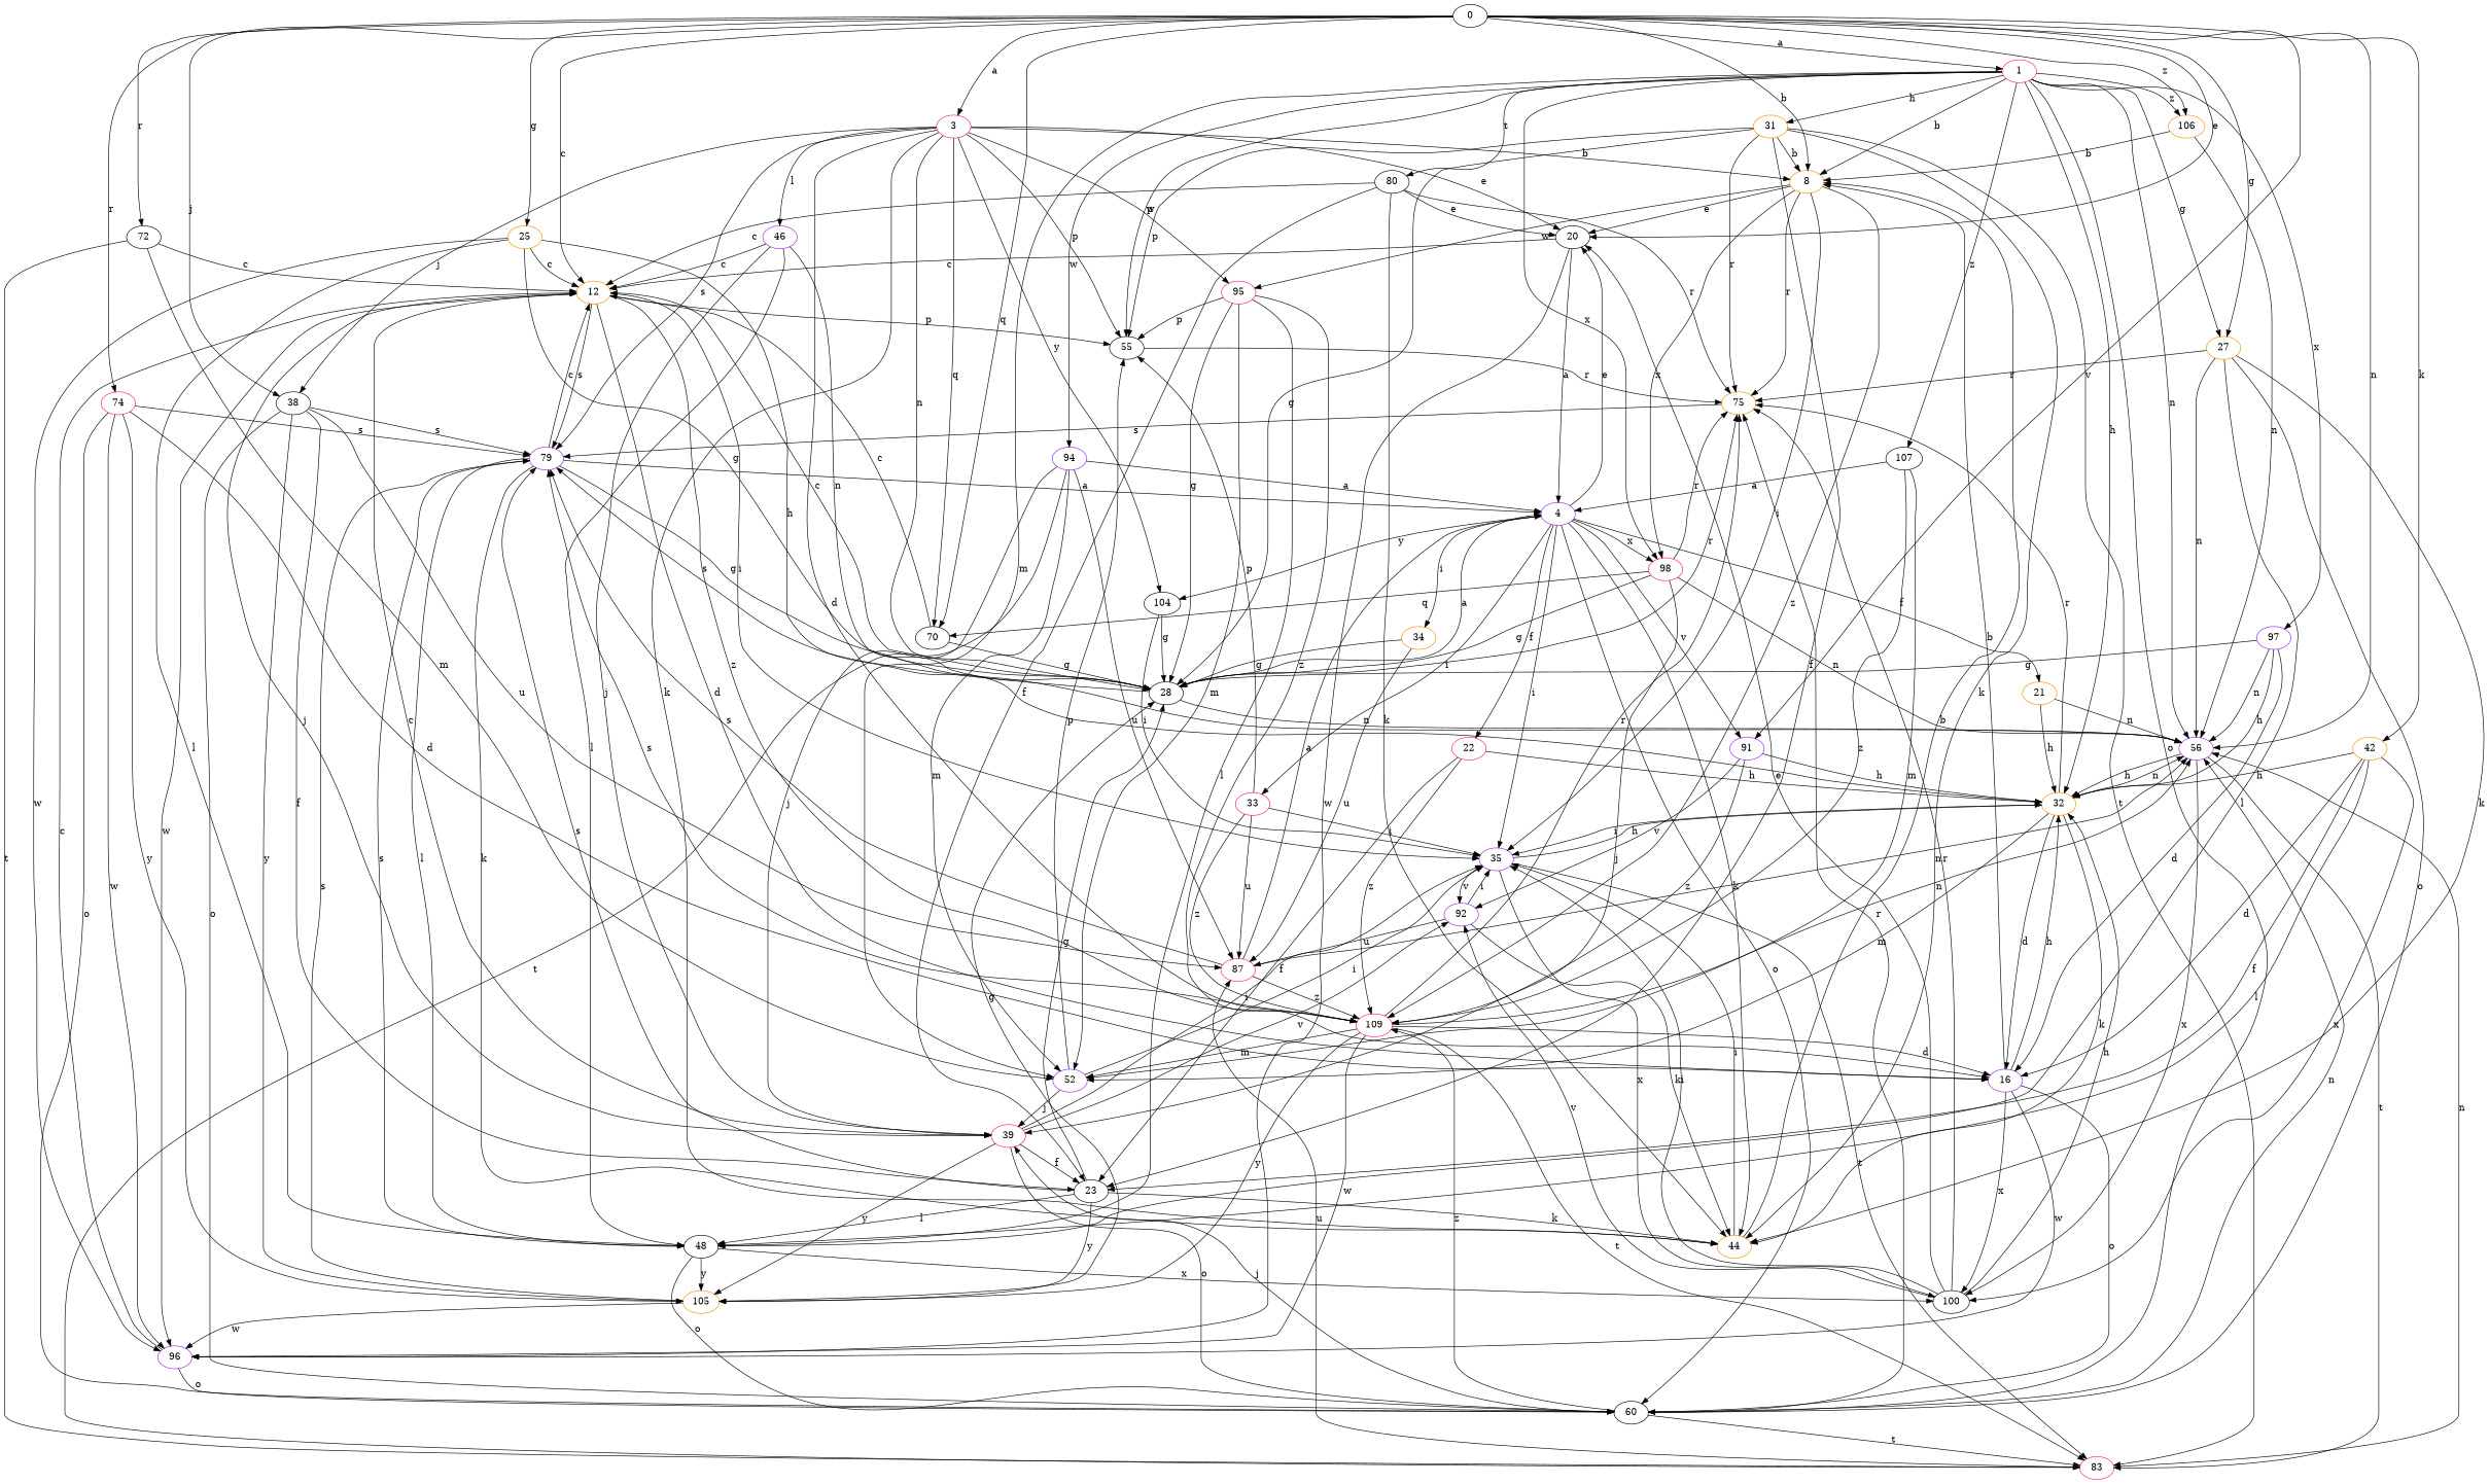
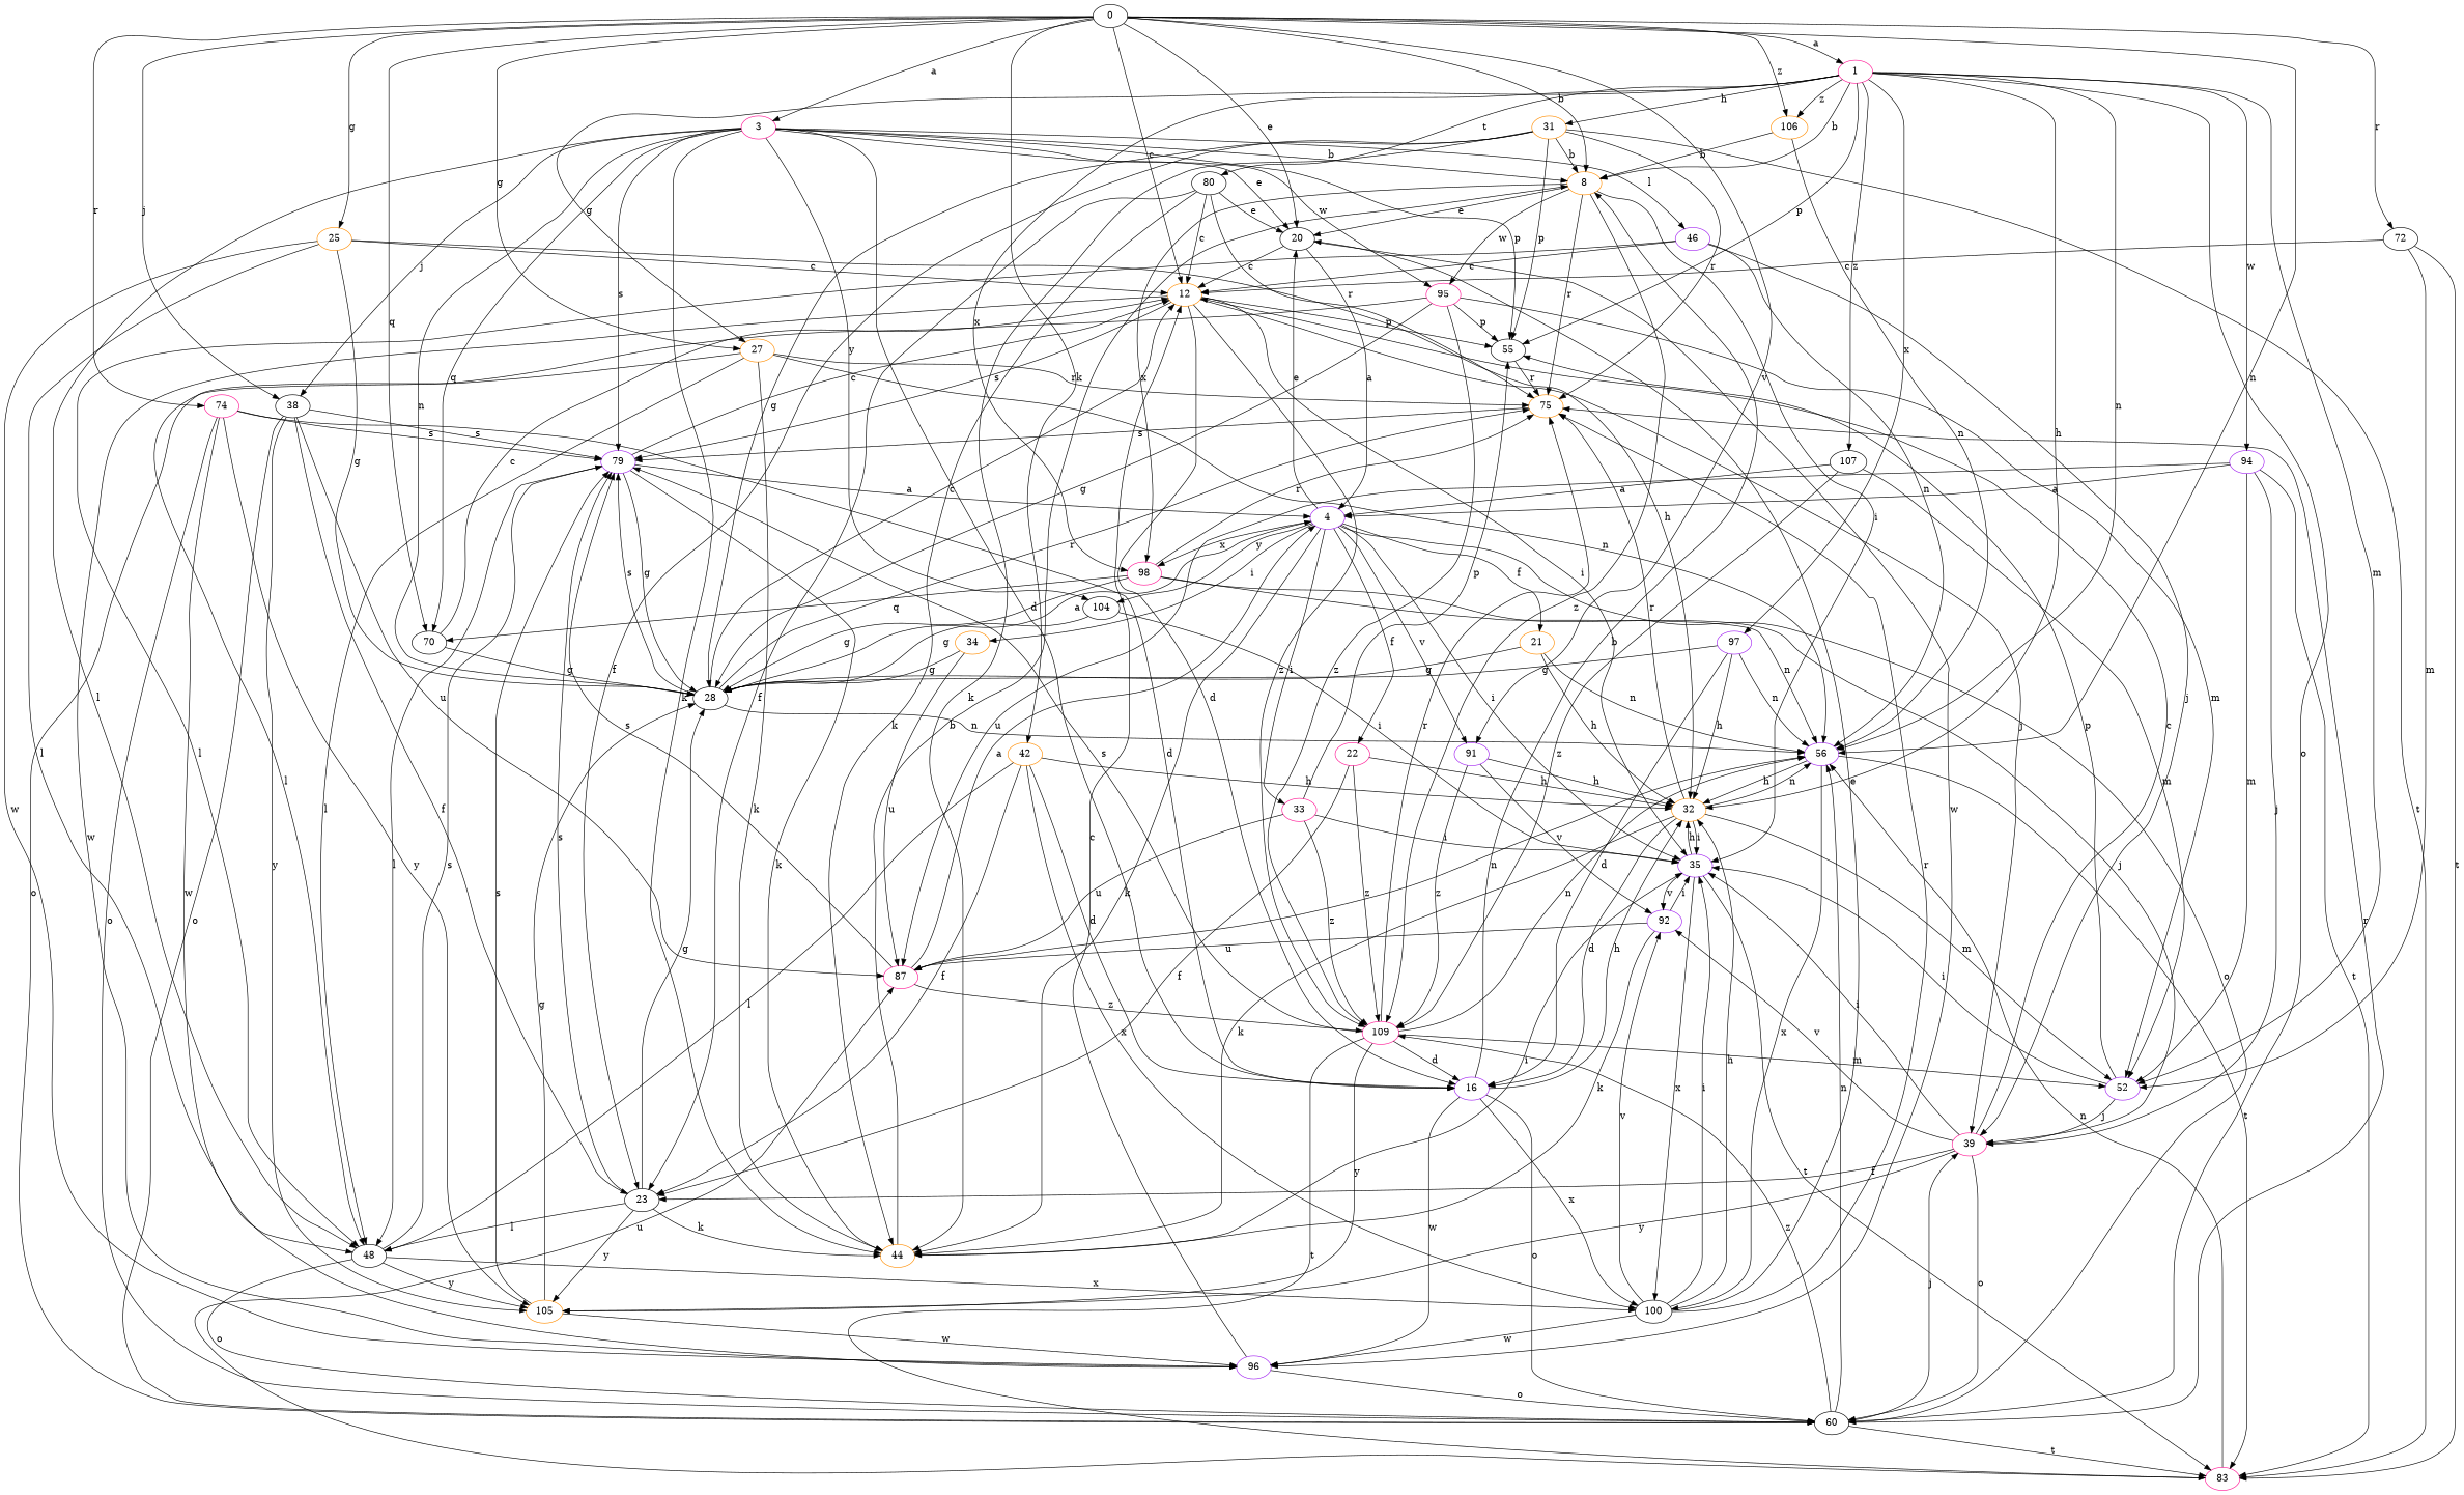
  strict digraph {
    node [color=black]
    1 [color=deeppink]
    0
    3 [color=deeppink]
    8 [color=darkorange]
    12 [color=darkorange]
    20
    25 [color=darkorange]
    27 [color=darkorange]
    38
    42 [color=darkorange]
    56 [color=purple]
    70
    72
    74 [color=deeppink]
    91 [color=purple]
    106 [color=darkorange]
    31 [color=darkorange]
    32 [color=darkorange]
    52 [color=purple]
    60
    n21 [label=55]
    80
    94 [color=purple]
    97 [color=purple]
    98 [color=deeppink]
    107
    16 [color=purple]
    28
    44 [color=darkorange]
    46 [color=purple]
    48
    79 [color=purple]
    95 [color=deeppink]
    104
    35 [color=purple]
    75 [color=darkorange]
    109 [color=deeppink]
    39 [color=deeppink]
    96 [color=purple]
    4 [color=purple]
    23
    105 [color=darkorange]
    87 [color=deeppink]
    100
    83 [color=deeppink]
    92 [color=purple]
    21 [color=darkorange]
    22 [color=deeppink]
    33 [color=deeppink]
    34 [color=darkorange]
    1 -> 8 [label=b]
    1 -> 27 [label=g]
    1 -> 56 [label=n]
    1 -> 106 [label=z]
    1 -> 31 [label=h]
    1 -> 32 [label=h]
    1 -> 52 [label=m]
    1 -> 60 [label=o]
    1 -> n21 [label=p]
    1 -> 80 [label=t]
    1 -> 94 [label=w]
    1 -> 97 [label=x]
    1 -> 98 [label=x]
    1 -> 107 [label=z]
    0 -> 1 [label=a]
    0 -> 3 [label=a]
    0 -> 8 [label=b]
    0 -> 12 [label=c]
    0 -> 20 [label=e]
    0 -> 25 [label=g]
    0 -> 27 [label=g]
    0 -> 38 [label=j]
    0 -> 42 [label=k]
    0 -> 56 [label=n]
    0 -> 70 [label=q]
    0 -> 72 [label=r]
    0 -> 74 [label=r]
    0 -> 91 [label=v]
    0 -> 106 [label=z]
    3 -> 8 [label=b]
    3 -> 20 [label=e]
    3 -> 38 [label=j]
    3 -> 70 [label=q]
    3 -> n21 [label=p]
    3 -> 16 [label=d]
    3 -> 28 [label=n]
    3 -> 44 [label=k]
    3 -> 46 [label=l]
+   3 -> 48 [label=l]
    3 -> 79 [label=s]
    3 -> 95 [label=w]
    3 -> 104 [label=y]
    8 -> 20 [label=e]
    8 -> 98 [label=x]
    8 -> 95 [label=w]
    8 -> 35 [label=i]
    8 -> 75 [label=r]
    8 -> 109 [label=z]
    12 -> n21 [label=p]
    12 -> 16 [label=d]
    12 -> 79 [label=s]
    12 -> 35 [label=i]
    12 -> 109 [label=z]
    12 -> 39 [label=j]
    12 -> 96 [label=w]
    20 -> 12 [label=c]
    20 -> 96 [label=w]
    20 -> 4 [label=a]
    25 -> 12 [label=c]
    25 -> 32 [label=h]
    25 -> 28 [label=g]
    25 -> 48 [label=l]
    25 -> 96 [label=w]
    27 -> 56 [label=n]
    27 -> 60 [label=o]
    27 -> 44 [label=k]
    27 -> 48 [label=l]
    27 -> 75 [label=r]
    38 -> 60 [label=o]
    38 -> 79 [label=s]
    38 -> 23 [label=f]
    38 -> 105 [label=y]
    38 -> 87 [label=u]
    42 -> 32 [label=h]
    42 -> 16 [label=d]
    42 -> 48 [label=l]
    42 -> 23 [label=f]
    42 -> 100 [label=x]
    56 -> 32 [label=h]
    56 -> 100 [label=x]
    56 -> 83 [label=t]
    70 -> 12 [label=c]
    70 -> 28 [label=g]
    72 -> 12 [label=c]
    72 -> 52 [label=m]
    72 -> 83 [label=t]
    74 -> 60 [label=o]
    74 -> 16 [label=d]
    74 -> 79 [label=s]
    74 -> 96 [label=w]
    74 -> 105 [label=y]
    91 -> 32 [label=h]
    91 -> 109 [label=z]
    91 -> 92 [label=v]
    106 -> 8 [label=b]
    106 -> 56 [label=n]
    31 -> 8 [label=b]
    31 -> n21 [label=p]
    31 -> 28 [label=g]
    31 -> 44 [label=k]
    31 -> 75 [label=r]
    31 -> 23 [label=f]
    31 -> 83 [label=t]
    32 -> 56 [label=n]
    32 -> 52 [label=m]
    32 -> 16 [label=d]
    32 -> 44 [label=k]
    32 -> 35 [label=i]
    32 -> 75 [label=r]
    52 -> n21 [label=p]
    52 -> 35 [label=i]
    52 -> 39 [label=j]
    60 -> 56 [label=n]
    60 -> 75 [label=r]
    60 -> 109 [label=z]
    60 -> 39 [label=j]
    60 -> 83 [label=t]
    n21 -> 75 [label=r]
    80 -> 12 [label=c]
    80 -> 20 [label=e]
    80 -> 44 [label=k]
    80 -> 75 [label=r]
    80 -> 23 [label=f]
    94 -> 52 [label=m]
    94 -> 39 [label=j]
    94 -> 4 [label=a]
    94 -> 87 [label=u]
    94 -> 83 [label=t]
    97 -> 56 [label=n]
    97 -> 32 [label=h]
    97 -> 16 [label=d]
    97 -> 28 [label=g]
    98 -> 56 [label=n]
    98 -> 70 [label=q]
    98 -> 28 [label=g]
    98 -> 75 [label=r]
    98 -> 39 [label=j]
    107 -> 52 [label=m]
    107 -> 109 [label=z]
    107 -> 4 [label=a]
    16 -> 8 [label=b]
    16 -> 32 [label=h]
    16 -> 60 [label=o]
    16 -> 96 [label=w]
    16 -> 100 [label=x]
    28 -> 12 [label=c]
    28 -> 56 [label=n]
    28 -> 79 [label=s]
    28 -> 75 [label=r]
    28 -> 4 [label=a]
    44 -> 8 [label=b]
    44 -> 35 [label=i]
    46 -> 12 [label=c]
    46 -> 56 [label=n]
    46 -> 48 [label=l]
    46 -> 39 [label=j]
    48 -> 60 [label=o]
    48 -> 79 [label=s]
    48 -> 105 [label=y]
    48 -> 100 [label=x]
    79 -> 12 [label=c]
    79 -> 28 [label=g]
    79 -> 44 [label=k]
    79 -> 48 [label=l]
    79 -> 4 [label=a]
    95 -> 52 [label=m]
    95 -> n21 [label=p]
    95 -> 28 [label=g]
    95 -> 48 [label=l]
    95 -> 109 [label=z]
    104 -> 28 [label=g]
    104 -> 35 [label=i]
    35 -> 32 [label=h]
    35 -> 100 [label=x]
    35 -> 83 [label=t]
    35 -> 92 [label=v]
    75 -> 79 [label=s]
    109 -> 56 [label=n]
    109 -> 52 [label=m]
    109 -> 16 [label=d]
    109 -> 79 [label=s]
    109 -> 75 [label=r]
    109 -> 105 [label=y]
    109 -> 83 [label=t]
    39 -> 12 [label=c]
    39 -> 60 [label=o]
    39 -> 35 [label=i]
    39 -> 23 [label=f]
    39 -> 105 [label=y]
    39 -> 92 [label=v]
    96 -> 12 [label=c]
    96 -> 60 [label=o]
    4 -> 20 [label=e]
    4 -> 91 [label=v]
    4 -> 60 [label=o]
    4 -> 98 [label=x]
    4 -> 44 [label=k]
    4 -> 104 [label=y]
    4 -> 35 [label=i]
    4 -> 21 [label=f]
    4 -> 22 [label=f]
    4 -> 33 [label=i]
    4 -> 34 [label=i]
    23 -> 28 [label=g]
    23 -> 44 [label=k]
    23 -> 48 [label=l]
    23 -> 79 [label=s]
    23 -> 105 [label=y]
    105 -> 28 [label=g]
    105 -> 79 [label=s]
    105 -> 96 [label=w]
    87 -> 56 [label=n]
    87 -> 79 [label=s]
    87 -> 109 [label=z]
    87 -> 4 [label=a]
    100 -> 20 [label=e]
    100 -> 32 [label=h]
    100 -> 35 [label=i]
    100 -> 75 [label=r]
-   109 -> 96 [label=w]
+   100 -> 96 [label=w]
    100 -> 92 [label=v]
    83 -> 56 [label=n]
    83 -> 87 [label=u]
    92 -> 44 [label=k]
    92 -> 35 [label=i]
    92 -> 87 [label=u]
    21 -> 56 [label=n]
    21 -> 32 [label=h]
+   21 -> 28 [label=g]
    22 -> 32 [label=h]
    22 -> 109 [label=z]
    22 -> 23 [label=f]
    33 -> n21 [label=p]
    33 -> 35 [label=i]
    33 -> 109 [label=z]
    33 -> 87 [label=u]
    34 -> 28 [label=g]
    34 -> 87 [label=u]
  }
